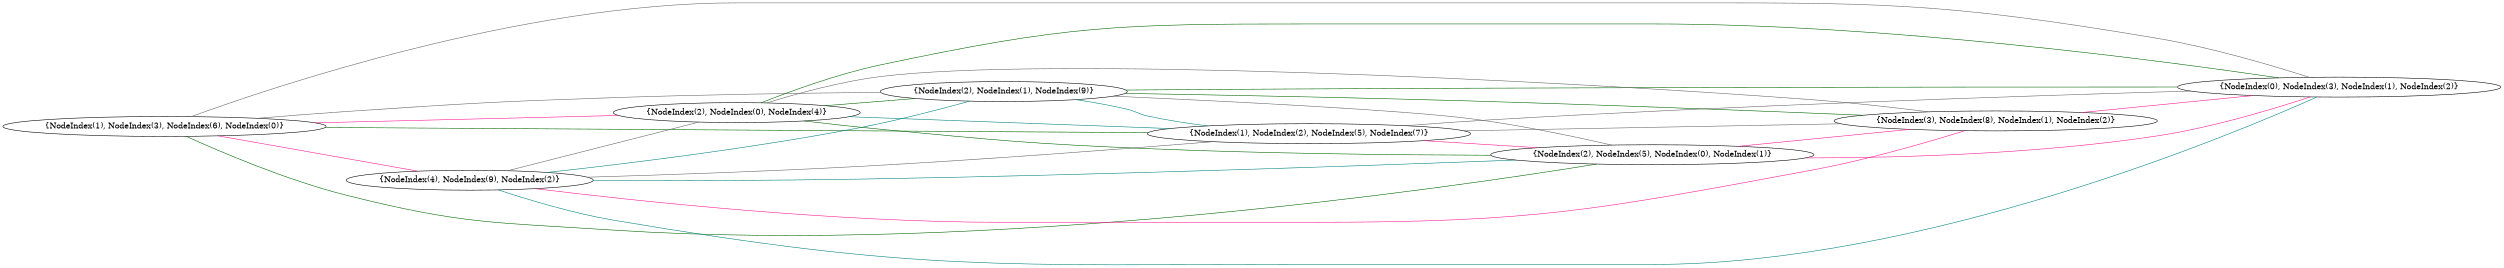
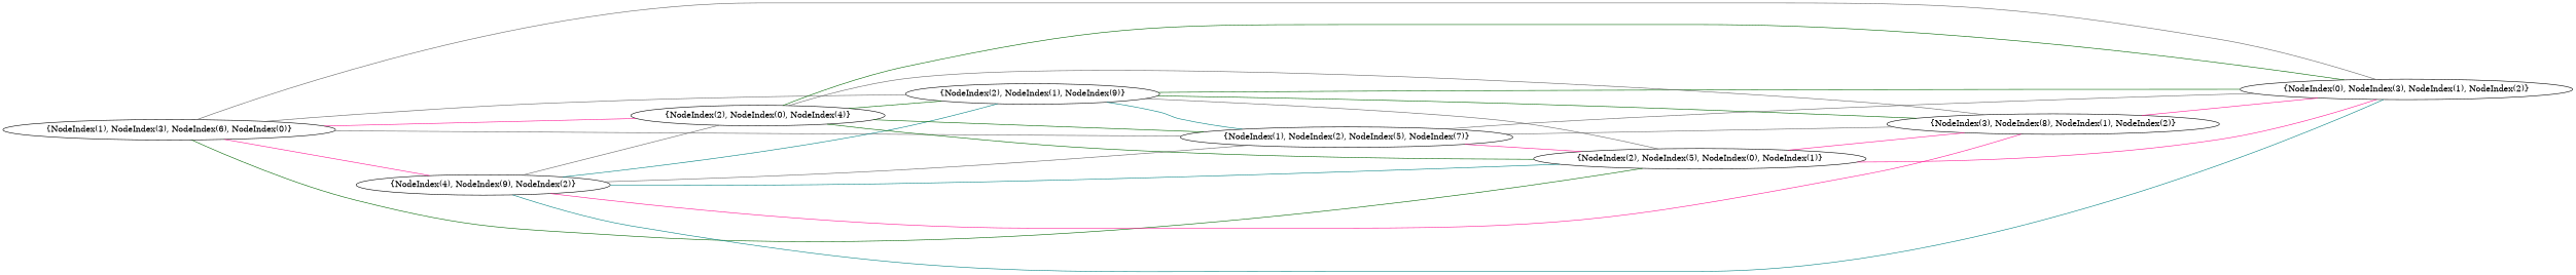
  graph {
    rankdir=LR
    edge [color=gray40]
    n1 [label="{NodeIndex(0), NodeIndex(3), NodeIndex(1), NodeIndex(2)}"]
    n2 [label="{NodeIndex(3), NodeIndex(8), NodeIndex(1), NodeIndex(2)}"]
    n3 [label="{NodeIndex(2), NodeIndex(5), NodeIndex(0), NodeIndex(1)}"]
    n4 [label="{NodeIndex(1), NodeIndex(2), NodeIndex(5), NodeIndex(7)}"]
    n5 [label="{NodeIndex(2), NodeIndex(1), NodeIndex(9)}"]
    n6 [label="{NodeIndex(1), NodeIndex(3), NodeIndex(6), NodeIndex(0)}"]
    n7 [label="{NodeIndex(4), NodeIndex(9), NodeIndex(2)}"]
    n8 [label="{NodeIndex(2), NodeIndex(0), NodeIndex(4)}"]
    n2 -- n1 [color=deeppink]
    n3 -- n1 [color=deeppink]
    n3 -- n2 [color=deeppink]
    n4 -- n1
    n4 -- n2
    n4 -- n3 [color=deeppink]
    n5 -- n1 [color=darkgreen]
    n5 -- n2 [color=darkgreen]
    n5 -- n3
    n5 -- n4 [color=teal]
    n6 -- n1
    n6 -- n3 [color=darkgreen]
-   n6 -- n4 [color=darkgreen]
+   n6 -- n4
    n6 -- n5
    n6 -- n7 [color=deeppink]
    n7 -- n1 [color=teal]
    n7 -- n2 [color=deeppink]
    n7 -- n3 [color=teal]
    n7 -- n4
    n7 -- n5 [color=teal]
    n7 -- n8
    n8 -- n1 [color=darkgreen]
    n8 -- n2
    n8 -- n3 [color=darkgreen]
-   n8 -- n4 [color=teal]
+   n8 -- n4 [color=darkgreen]
    n8 -- n5 [color=darkgreen]
    n8 -- n6 [color=deeppink]
  }
